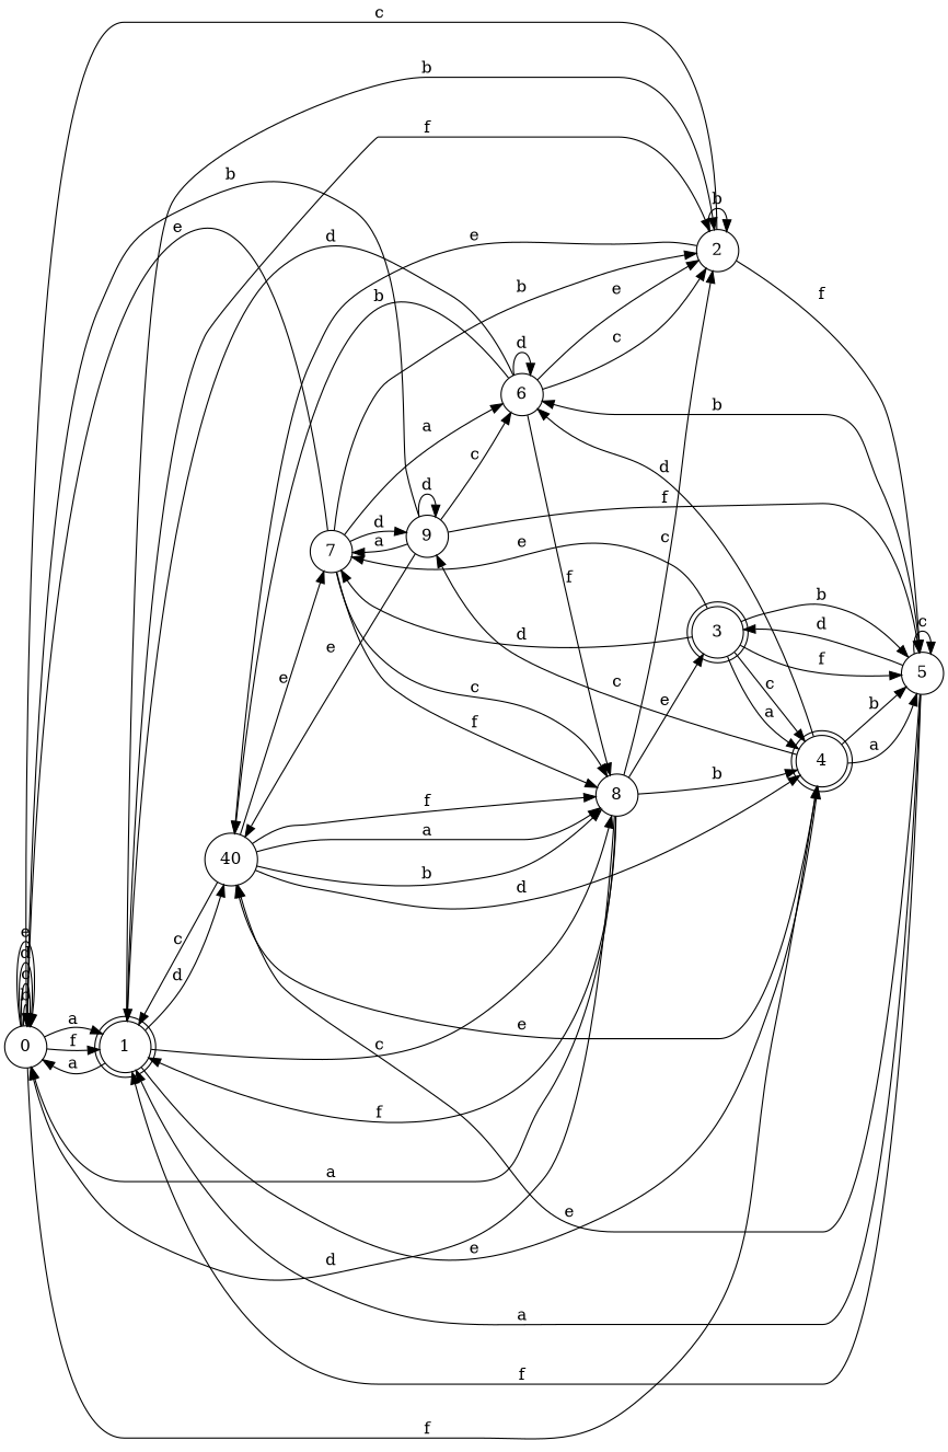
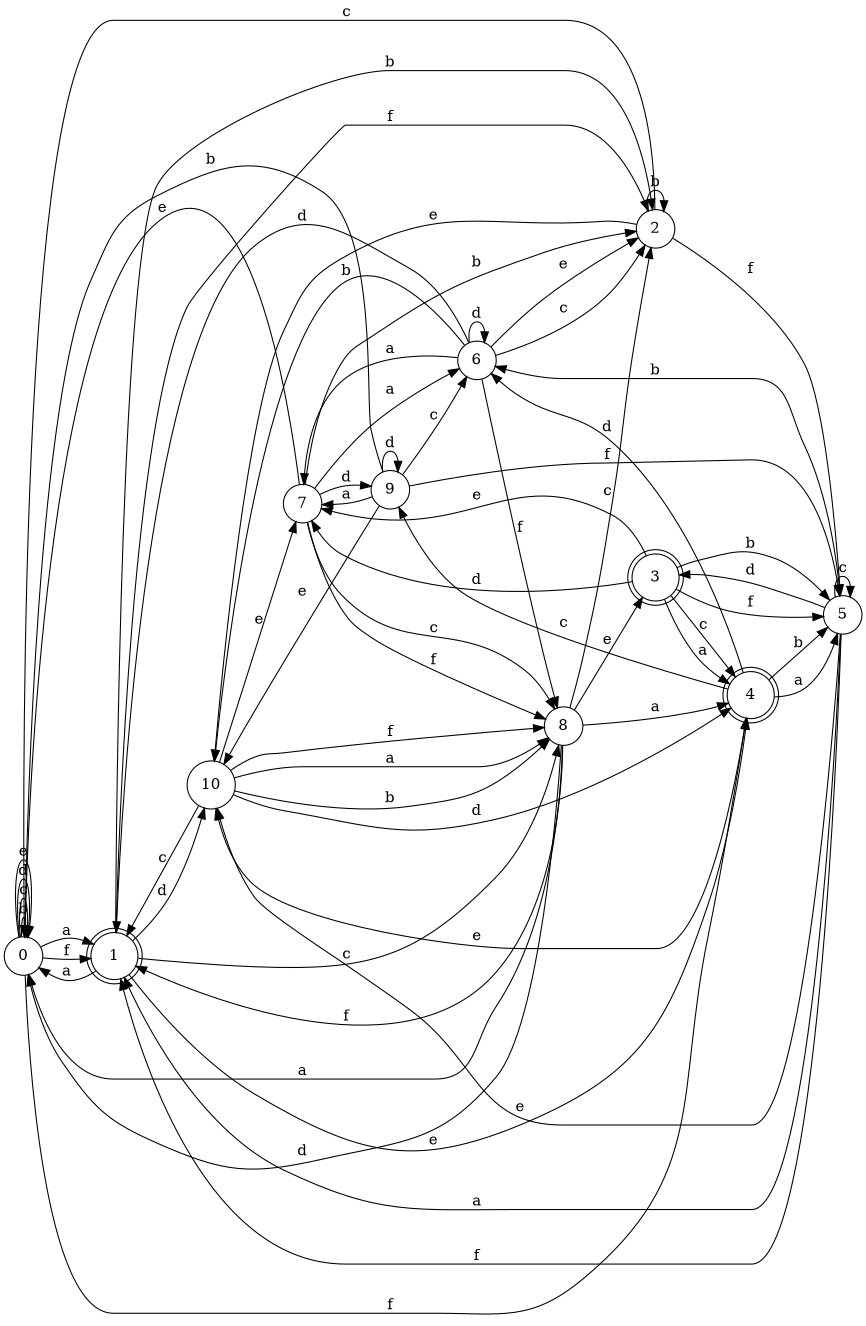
  digraph {
    rankdir=LR
    node [color=black fillcolor=white shape=circle style=filled]
    n1 [label=0]
    n2 [label=1 shape=doublecircle style="rounded,filled"]
    n3 [label=4 shape=doublecircle style="rounded,filled"]
    n4 [label=2]
    n5 [label=8]
-   n6 [label=40]
+   n6 [label=10]
    n7 [label=5]
    n8 [label=6]
    n9 [label=9]
    n10 [label=3 shape=doublecircle style="rounded,filled"]
    n11 [label=7]
    n1 -> n1 [label=b]
    n1 -> n1 [label=c]
    n1 -> n1 [label=d]
    n1 -> n1 [label=e]
    n1 -> n2 [label=a]
    n1 -> n2 [label=f]
    n1 -> n3 [label=f]
    n2 -> n1 [label=a]
    n2 -> n3 [label=e]
    n2 -> n4 [label=b]
    n2 -> n4 [label=f]
    n2 -> n5 [label=c]
    n2 -> n6 [label=d]
    n3 -> n6 [label=e]
    n3 -> n7 [label=a]
    n3 -> n7 [label=b]
    n3 -> n8 [label=d]
    n3 -> n9 [label=c]
    n4 -> n1 [label=c]
    n4 -> n4 [label=b]
    n4 -> n6 [label=e]
    n4 -> n7 [label=f]
    n5 -> n1 [label=a]
    n5 -> n1 [label=d]
    n5 -> n2 [label=f]
-   n5 -> n3 [label=b]
+   n5 -> n3 [label=a]
    n5 -> n4 [label=c]
    n5 -> n10 [label=e]
    n6 -> n2 [label=c]
    n6 -> n3 [label=d]
    n6 -> n5 [label=a]
    n6 -> n5 [label=b]
    n6 -> n5 [label=f]
    n6 -> n11 [label=e]
    n7 -> n2 [label=a]
    n7 -> n2 [label=f]
    n7 -> n6 [label=e]
    n7 -> n7 [label=c]
    n7 -> n8 [label=b]
    n7 -> n10 [label=d]
    n8 -> n2 [label=d]
    n8 -> n4 [label=c]
    n8 -> n4 [label=e]
    n8 -> n5 [label=f]
    n8 -> n6 [label=b]
    n8 -> n8 [label=d]
+   n8 -> n11 [label=a]
    n9 -> n1 [label=b]
    n9 -> n6 [label=e]
    n9 -> n7 [label=f]
    n9 -> n8 [label=c]
    n9 -> n9 [label=d]
    n9 -> n11 [label=a]
    n10 -> n3 [label=a]
    n10 -> n3 [label=c]
    n10 -> n7 [label=b]
    n10 -> n7 [label=f]
    n10 -> n11 [label=d]
    n10 -> n11 [label=e]
    n11 -> n1 [label=e]
    n11 -> n4 [label=b]
    n11 -> n5 [label=c]
    n11 -> n5 [label=f]
    n11 -> n8 [label=a]
    n11 -> n9 [label=d]
  }
